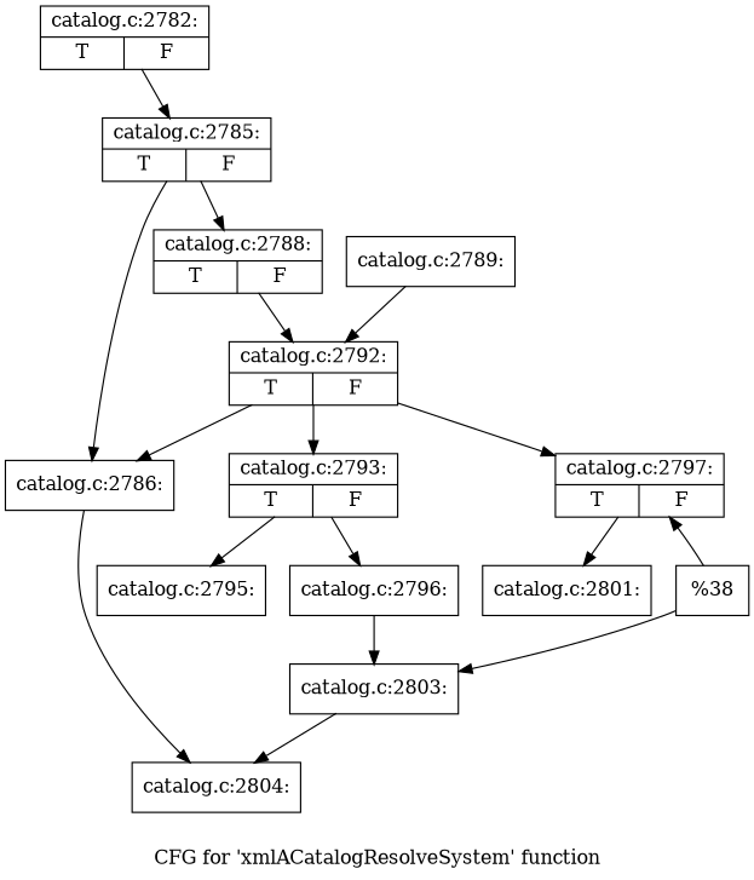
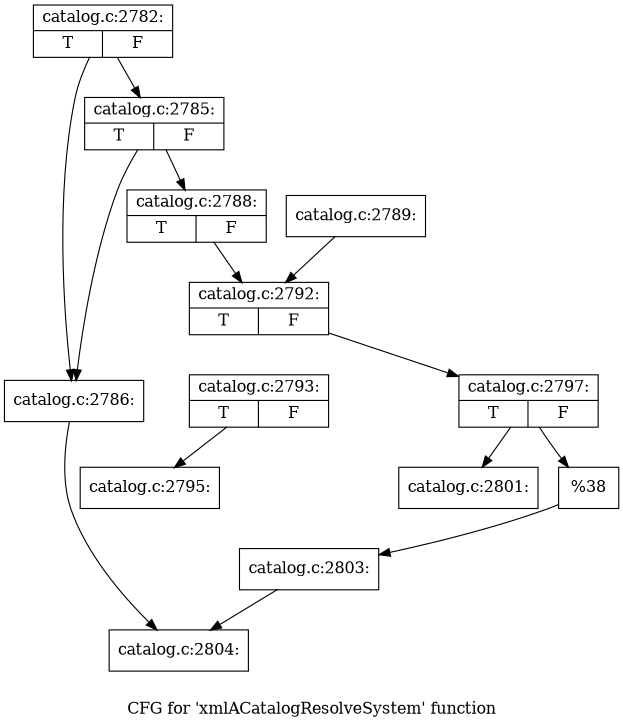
  digraph {
    fontname="DejaVu Serif"
    label="CFG for 'xmlACatalogResolveSystem' function"
    node [fontname="DejaVu Serif" shape=record]
    edge [fontname="DejaVu Serif"]
    n1 [label="{catalog.c:2782:|{<s0>T|<s1>F}}"]
    n2 [label="{catalog.c:2786:}"]
    n3 [label="{catalog.c:2785:|{<s0>T|<s1>F}}"]
    n4 [label="{catalog.c:2804:}"]
    n5 [label="{catalog.c:2788:|{<s0>T|<s1>F}}"]
    n6 [label="{catalog.c:2792:|{<s0>T|<s1>F}}"]
    n7 [label="{catalog.c:2789:}"]
    n8 [label="{catalog.c:2793:|{<s0>T|<s1>F}}"]
    n9 [label="{catalog.c:2797:|{<s0>T|<s1>F}}"]
    n10 [label="{catalog.c:2795:}"]
-   n11 [label="{catalog.c:2796:}"]
    n12 [label="{catalog.c:2801:}"]
    n13 [label="{%38}"]
    n14 [label="{catalog.c:2803:}"]
-   n6 -> n2
+   n1 -> n2
    n1 -> n3
    n2 -> n4
    n3 -> n2
    n3 -> n5
    n5 -> n6
-   n6 -> n8
    n6 -> n9
    n7 -> n6
    n8 -> n10
-   n8 -> n11
    n9 -> n12
-   n13 -> n9
-   n11 -> n14
+   n9 -> n13
    n13 -> n14
    n14 -> n4
  }
